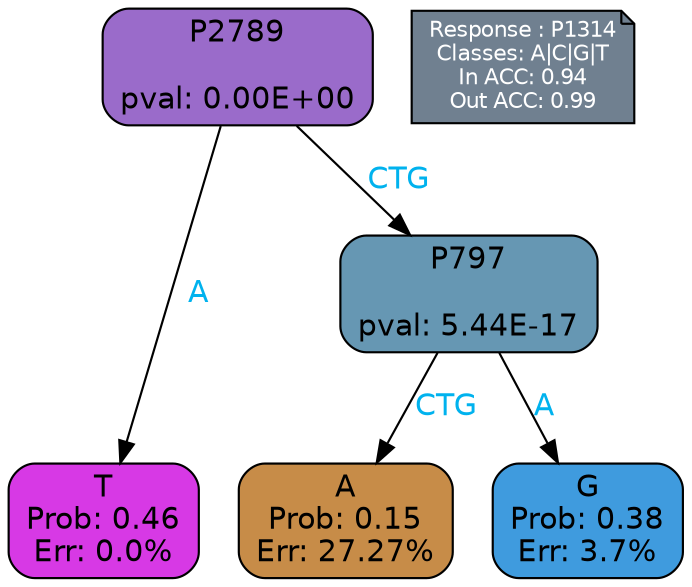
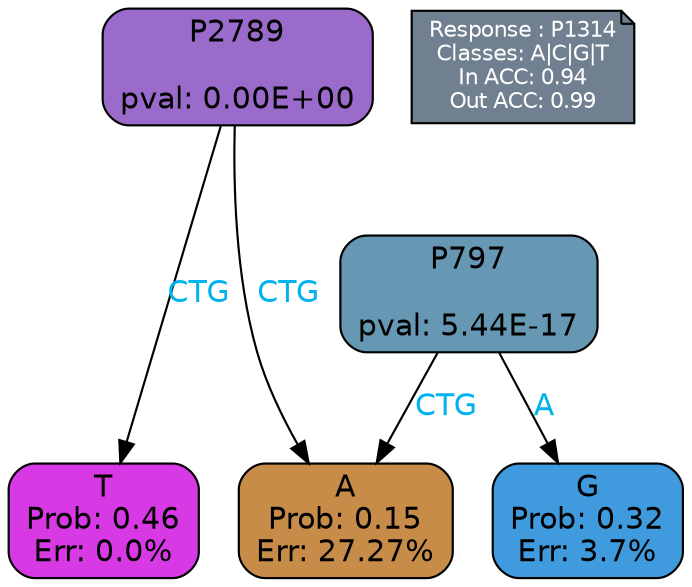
  digraph {
    ranksep=equally
    splines=polylines
    node [color=black fontname=helvetica shape=box style="filled, rounded"]
    edge [fontcolor=deepskyblue2 fontname=helvetica]
    n1 [fillcolor="#d739e5" label="T\nProb: 0.46\nErr: 0.0%"]
-   n2 [fillcolor="#3f9bde" label="G\nProb: 0.38\nErr: 3.7%"]
+   n2 [fillcolor="#3f9bde" label="G\nProb: 0.32\nErr: 3.7%"]
    n3 [fillcolor="#c78c48" label="A\nProb: 0.15\nErr: 27.27%"]
    n4 [align=left fillcolor=slategray fontcolor=white fontsize=10 label="Response : P1314\nClasses: A|C|G|T\nIn ACC: 0.94\nOut ACC: 0.99\n" shape=note style=filled]
    n5 [fillcolor="#9a6bca" label="P2789\n\npval: 0.00E+00"]
    n6 [fillcolor="#6697b3" label="P797\n\npval: 5.44E-17"]
    subgraph sub_1 {
      rank=same
      n1
      n2
      n3
    }
    subgraph sub_2 {
      rank=same
      n4
      n5
    }
-   n5 -> n1 [label=A]
-   n5 -> n6 [label=CTG]
+   n5 -> n1 [label=CTG]
+   n5 -> n3 [label=CTG]
    n6 -> n2 [label=A]
    n6 -> n3 [label=CTG]
  }
